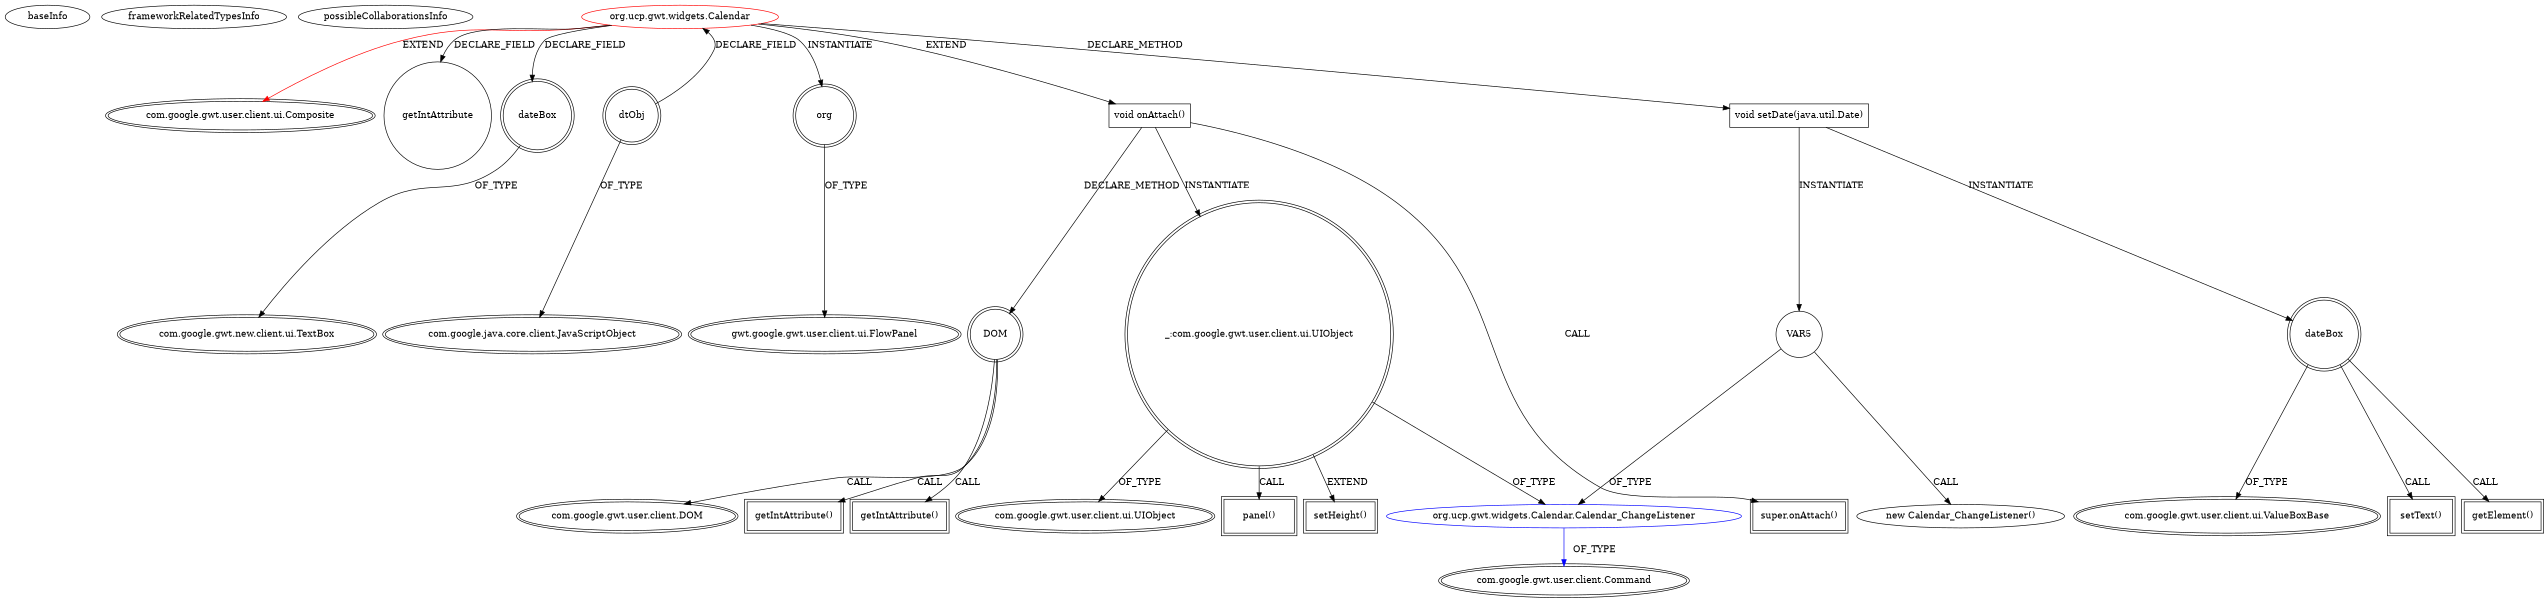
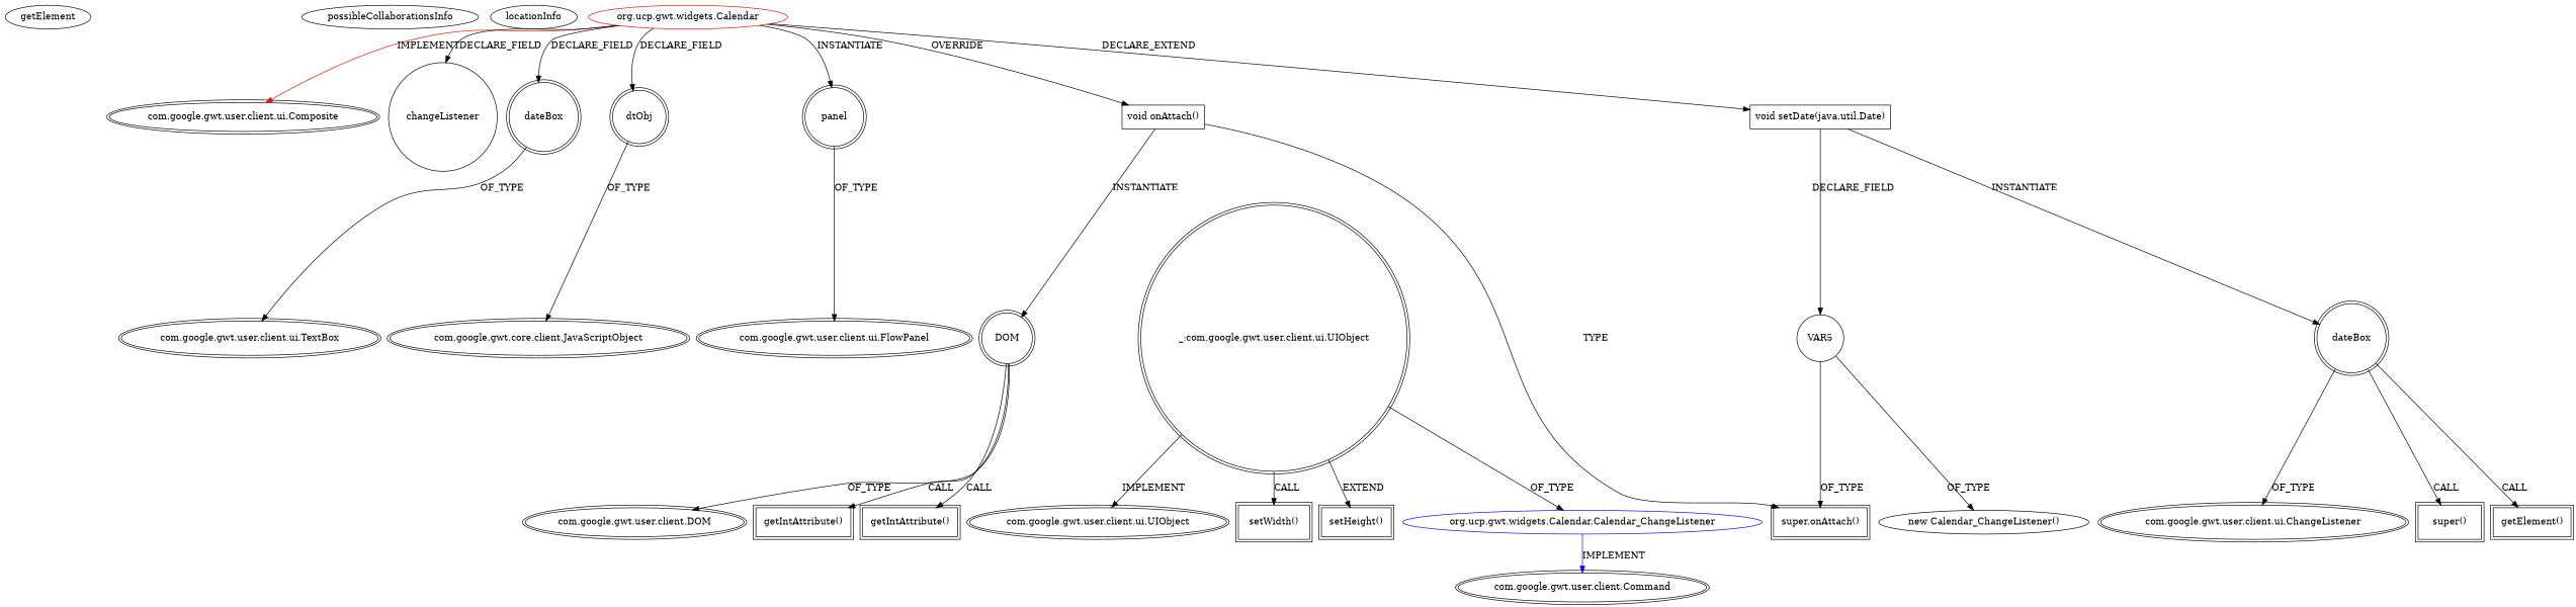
  digraph {
    node [isFrameworkType=true vertexType=FRAMEWORK_CLASS_TYPE peripheries=2]
-   baseInfo [category=extension_graph graphId=3004 isAnonymous=false possibleRelation=true isFrameworkType="" vertexType="" peripheries=""]
-   frameworkRelatedTypesInfo [0="com.google.gwt.user.client.ui.Composite" isFrameworkType="" vertexType="" peripheries=""]
+   baseInfo [category=extension_graph graphId=3004 isAnonymous=false possibleRelation=true label=getElement isFrameworkType="" vertexType="" peripheries=""]
    possibleCollaborationsInfo [0="3004~CLIENT_METHOD_DECLARATION-INSTANTIATION-FIELD_DECLARATION-~com.google.gwt.user.client.ui.Composite ~com.google.gwt.user.client.Command ~false~false" isFrameworkType="" vertexType="" peripheries=""]
+   locationInfo [contextSignature=Calendar filePath="/hmiguellima-ugat/ugat-master/src/org/ucp/gwt/widgets/Calendar.java" graphId=3004 projectName="hmiguellima-ugat" isFrameworkType="" vertexType="" peripheries=""]
    n5 [color=red isFrameworkType=false label="org.ucp.gwt.widgets.Calendar" vertexType=ROOT_CLIENT_CLASS_DECLARATION peripheries=""]
    n6 [label="com.google.gwt.user.client.ui.Composite"]
-   n7 [isFrameworkType=false label=getIntAttribute shape=circle vertexType=FIELD_DECLARATION peripheries=""]
+   n7 [isFrameworkType=false label=changeListener shape=circle vertexType=FIELD_DECLARATION peripheries=""]
    n8 [label=dateBox shape=circle vertexType=FIELD_DECLARATION]
    n9 [label=dtObj shape=circle vertexType=FIELD_DECLARATION]
-   n10 [label=org shape=circle vertexType=FIELD_DECLARATION]
+   n10 [label=panel shape=circle vertexType=FIELD_DECLARATION]
    n11 [isFrameworkType=false label="void onAttach()" shape=box vertexType=OVERRIDING_METHOD_DECLARATION peripheries=""]
    n12 [isFrameworkType=false label="void setDate(java.util.Date)" shape=box vertexType=CLIENT_METHOD_DECLARATION peripheries=""]
-   n13 [label="com.google.gwt.new.client.ui.TextBox"]
-   n14 [label="com.google.java.core.client.JavaScriptObject"]
-   n15 [label="gwt.google.gwt.user.client.ui.FlowPanel"]
+   n13 [label="com.google.gwt.user.client.ui.TextBox"]
+   n14 [label="com.google.gwt.core.client.JavaScriptObject"]
+   n15 [label="com.google.gwt.user.client.ui.FlowPanel"]
    n16 [label="super.onAttach()" shape=box vertexType=SUPER_CALL]
    n17 [label=DOM shape=circle vertexType=VARIABLE_EXPRESION]
    n18 [label="_:com.google.gwt.user.client.ui.UIObject" shape=circle vertexType=VARIABLE_EXPRESION]
    n19 [isFrameworkType=false label=VAR5 shape=circle vertexType=VARIABLE_EXPRESION peripheries=""]
    n20 [label=dateBox shape=circle vertexType=VARIABLE_EXPRESION]
    n21 [color=blue isFrameworkType=false label="org.ucp.gwt.widgets.Calendar.Calendar_ChangeListener" vertexType=REFERENCE_CLIENT_CLASS_DECLARATION peripheries=""]
    n22 [label="com.google.gwt.user.client.Command" vertexType=FRAMEWORK_INTERFACE_TYPE]
    n23 [label="com.google.gwt.user.client.DOM"]
    n24 [label="getIntAttribute()" shape=box vertexType=INSIDE_CALL]
    n25 [label="getIntAttribute()" shape=box vertexType=INSIDE_CALL]
    n26 [label="com.google.gwt.user.client.ui.UIObject"]
-   n27 [label="panel()" shape=box vertexType=INSIDE_CALL]
+   n27 [label="setWidth()" shape=box vertexType=INSIDE_CALL]
    n28 [label="setHeight()" shape=box vertexType=INSIDE_CALL]
    n29 [isFrameworkType=false label="new Calendar_ChangeListener()" vertexType=CONSTRUCTOR_CALL peripheries=""]
-   n30 [label="com.google.gwt.user.client.ui.ValueBoxBase"]
-   n31 [label="setText()" shape=box vertexType=INSIDE_CALL]
+   n30 [label="com.google.gwt.user.client.ui.ChangeListener"]
+   n31 [label="super()" shape=box vertexType=INSIDE_CALL]
    n32 [label="getElement()" shape=box vertexType=INSIDE_CALL]
-   n5 -> n6 [color=red label=EXTEND]
+   n5 -> n6 [color=red label=IMPLEMENT]
    n5 -> n7 [label=DECLARE_FIELD]
    n5 -> n8 [label=DECLARE_FIELD]
-   n9 -> n5 [label=DECLARE_FIELD]
+   n5 -> n9 [label=DECLARE_FIELD]
    n5 -> n10 [label=INSTANTIATE]
-   n5 -> n11 [label=EXTEND]
-   n5 -> n12 [label=DECLARE_METHOD]
+   n5 -> n11 [label=OVERRIDE]
+   n5 -> n12 [label=DECLARE_EXTEND]
    n8 -> n13 [label=OF_TYPE]
    n9 -> n14 [label=OF_TYPE]
    n10 -> n15 [label=OF_TYPE]
-   n11 -> n16 [label=CALL]
-   n11 -> n17 [label=DECLARE_METHOD]
-   n11 -> n18 [label=INSTANTIATE]
-   n12 -> n19 [label=INSTANTIATE]
+   n11 -> n16 [label=TYPE]
+   n11 -> n17 [label=INSTANTIATE]
+   n12 -> n19 [label=DECLARE_FIELD]
    n12 -> n20 [label=INSTANTIATE]
-   n17 -> n23 [label=CALL]
+   n17 -> n23 [label=OF_TYPE]
    n17 -> n24 [label=CALL]
    n17 -> n25 [label=CALL]
    n18 -> n21 [label=OF_TYPE]
-   n18 -> n26 [label=OF_TYPE]
+   n18 -> n26 [label=IMPLEMENT]
    n18 -> n27 [label=CALL]
    n18 -> n28 [label=EXTEND]
-   n19 -> n21 [label=OF_TYPE]
-   n19 -> n29 [label=CALL]
+   n19 -> n16 [label=OF_TYPE]
+   n19 -> n29 [label=OF_TYPE]
    n20 -> n30 [label=OF_TYPE]
    n20 -> n31 [label=CALL]
    n20 -> n32 [label=CALL]
-   n21 -> n22 [color=blue label=OF_TYPE]
+   n21 -> n22 [color=blue label=IMPLEMENT]
  }
